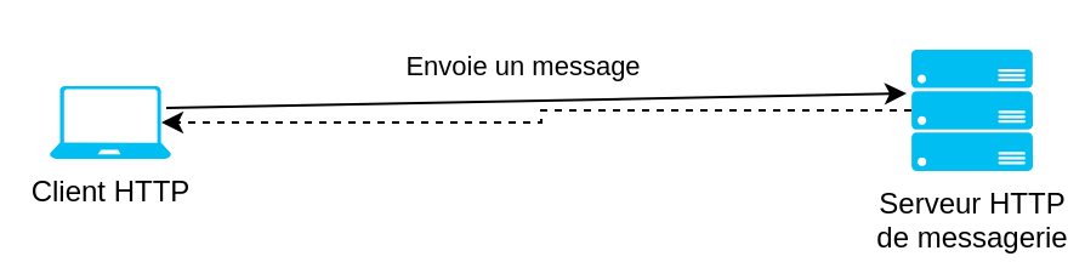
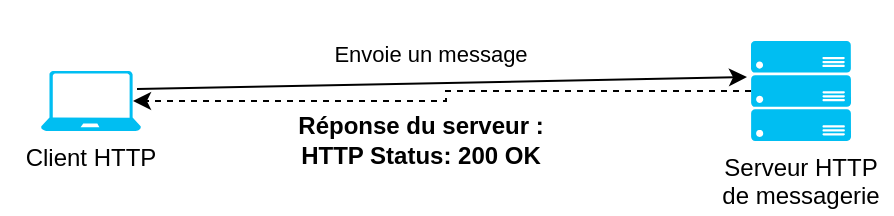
  <mxCell id="0" />
  <mxCell id="1" parent="0" />
  <mxCell id="2" value="Client HTTP" style="verticalLabelPosition=bottom;html=1;verticalAlign=top;align=center;strokeColor=none;fillColor=#00BEF2;shape=mxgraph.azure.laptop;pointerEvents=1;" parent="1" vertex="1"><mxGeometry x="20" y="35" width="50" height="30" as="geometry" /></mxCell>
  <mxCell id="3" value="" style="endArrow=classic;html=1;exitX=0.96;exitY=0.3;exitDx=0;exitDy=0;exitPerimeter=0;entryX=-0.04;entryY=0.36;entryDx=0;entryDy=0;entryPerimeter=0;" parent="1" source="2" target="6" edge="1"><mxGeometry width="50" height="50" relative="1" as="geometry"><mxPoint x="340" y="135" as="sourcePoint" /><mxPoint x="199" y="50" as="targetPoint" /><Array as="points" /></mxGeometry></mxCell>
  <mxCell id="4" value="Envoie un message" style="edgeLabel;html=1;align=center;verticalAlign=middle;resizable=0;points=[];" vertex="1" connectable="0" parent="3"><mxGeometry x="-0.155" relative="1" as="geometry"><mxPoint x="18" y="-15" as="offset" /></mxGeometry></mxCell>
  <mxCell id="5" style="edgeStyle=orthogonalEdgeStyle;rounded=0;orthogonalLoop=1;jettySize=auto;html=1;exitX=0;exitY=0.5;exitDx=0;exitDy=0;exitPerimeter=0;entryX=0.92;entryY=0.5;entryDx=0;entryDy=0;entryPerimeter=0;dashed=1;" edge="1" parent="1" source="6" target="2"><mxGeometry relative="1" as="geometry" /></mxCell>
  <mxCell id="6" value="Serveur HTTP&lt;br&gt;de messagerie" style="verticalLabelPosition=bottom;html=1;verticalAlign=top;align=center;strokeColor=none;fillColor=#00BEF2;shape=mxgraph.azure.server_rack;" parent="1" vertex="1"><mxGeometry x="375" y="20" width="50" height="50" as="geometry" /></mxCell>
+ <mxCell id="7" value="&lt;b&gt;Réponse du serveur :&lt;br&gt;HTTP Status: 200 OK&lt;br&gt;&lt;/b&gt;" style="text;html=1;align=center;verticalAlign=middle;resizable=0;points=[];autosize=1;" vertex="1" parent="1"><mxGeometry x="140" y="55" width="140" height="30" as="geometry" /></mxCell>
